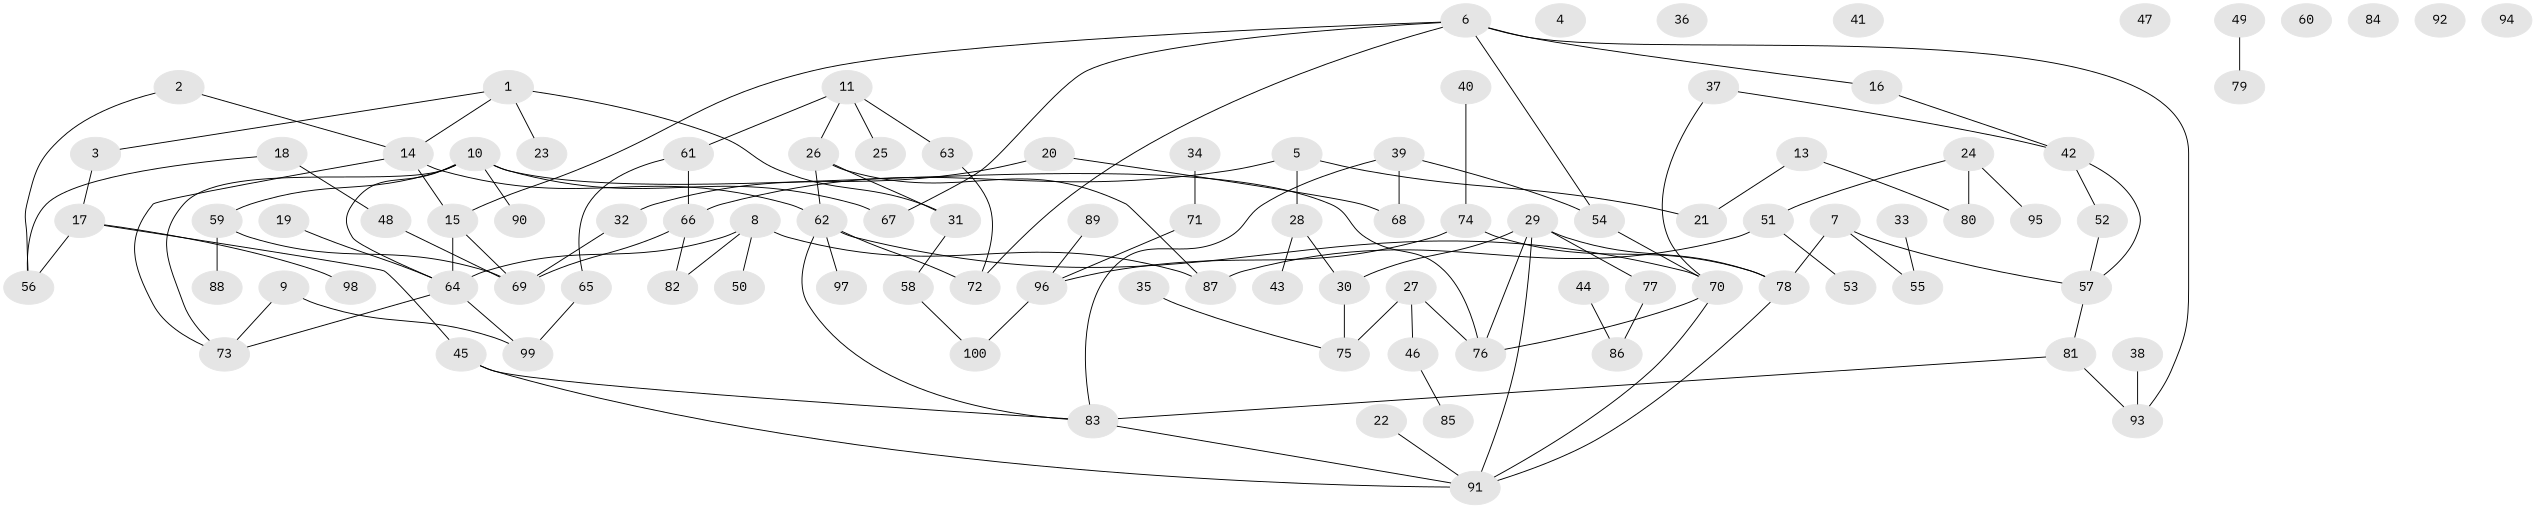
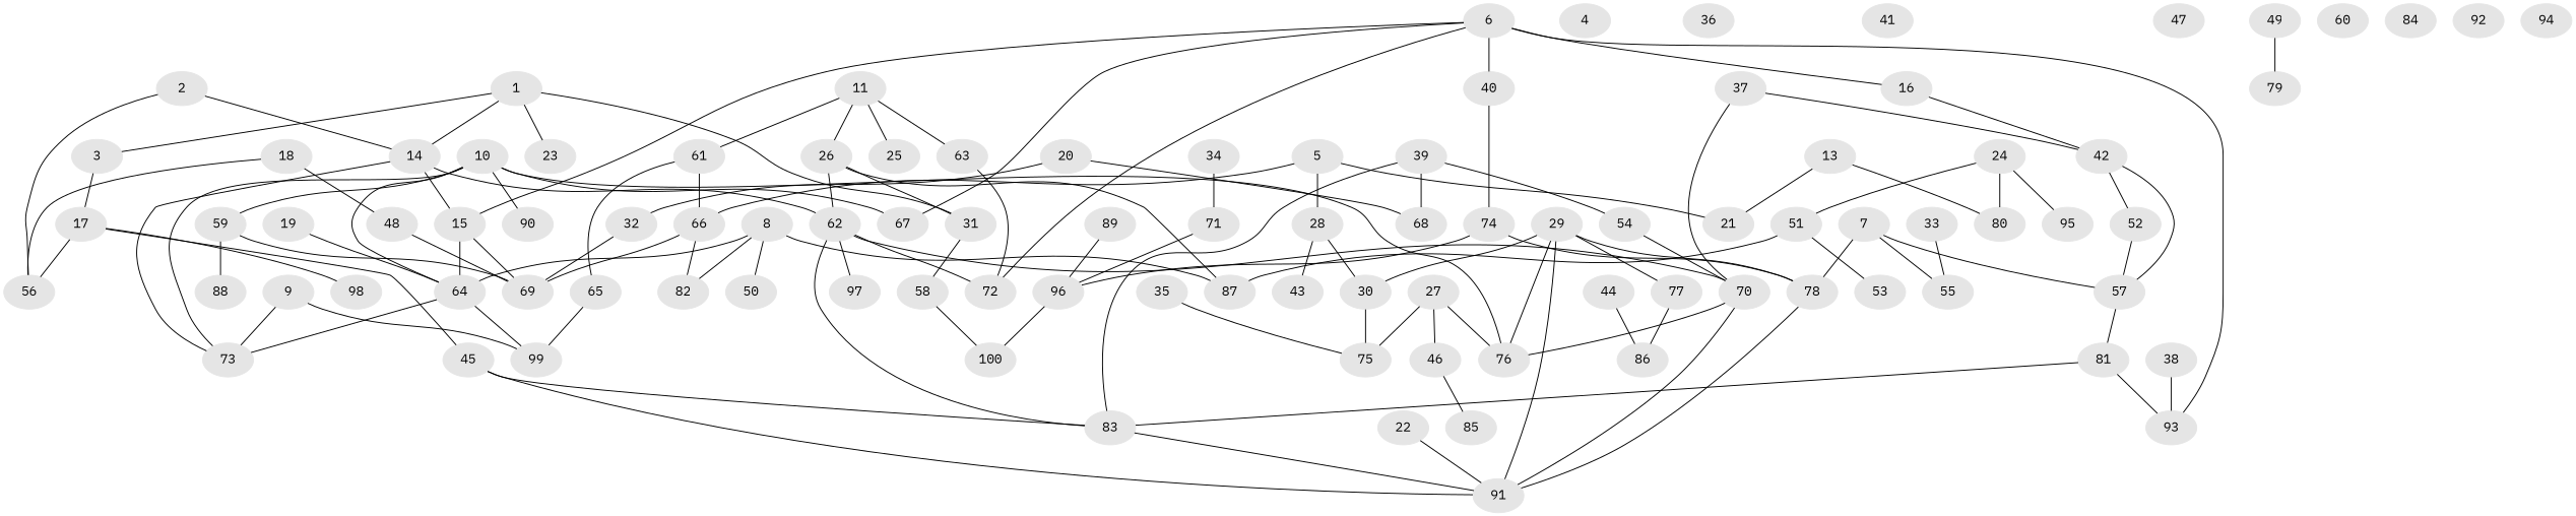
  graph {
    fontname="IBM Plex Mono"
    node [color=gray90 fontname="IBM Plex Mono" style=filled]
    edge [fontname="IBM Plex Mono"]
    1
    3
    14
    23
    31
    17
    15
    73
    62
    58
    2
    56
    45
    98
    4
    5
    21
    28
    66
    30
    43
    82
    69
    6
    16
    40
    67
    72
    93
    64
    42
    74
    7
    55
    57
    78
    81
    91
    8
    50
    87
    99
    9
    10
    59
    76
    90
    88
    11
    25
    26
    61
    63
    65
    13
    80
    70
    83
    97
    52
    18
    48
    19
    20
    32
    68
    22
    24
    51
    95
    53
    27
    46
    75
    85
    29
    77
    86
    100
    33
    34
    71
    96
    35
    36
    37
    38
    39
    54
    41
    44
    47
    49
    79
    60
    84
    89
    92
    94
    1 -- 3
    1 -- 14
    1 -- 23
    1 -- 31
    3 -- 17
    14 -- 15
    14 -- 73
    14 -- 62
    31 -- 58
    17 -- 56
    17 -- 45
    17 -- 98
    15 -- 69
    15 -- 64
    62 -- 72
    62 -- 70
    62 -- 83
    62 -- 97
    58 -- 100
    2 -- 14
    2 -- 56
    45 -- 91
    45 -- 83
    5 -- 21
    5 -- 28
    5 -- 66
    28 -- 30
    28 -- 43
    66 -- 82
    66 -- 69
    30 -- 75
    6 -- 15
    6 -- 16
-   6 -- 54
+   6 -- 40
    6 -- 67
    6 -- 72
    6 -- 93
    16 -- 42
    40 -- 74
    64 -- 73
    64 -- 99
    42 -- 57
    42 -- 52
    74 -- 78
    74 -- 96
    7 -- 55
    7 -- 57
    7 -- 78
    57 -- 81
    78 -- 91
    81 -- 93
    81 -- 83
    8 -- 82
    8 -- 64
    8 -- 50
    8 -- 87
    9 -- 73
    9 -- 99
    10 -- 73
    10 -- 67
    10 -- 64
    10 -- 59
    10 -- 76
    10 -- 90
    59 -- 69
    59 -- 88
    11 -- 25
    11 -- 26
    11 -- 61
    11 -- 63
    26 -- 31
    26 -- 62
    26 -- 87
    61 -- 66
    61 -- 65
    63 -- 72
    65 -- 99
    13 -- 21
    13 -- 80
    70 -- 91
    70 -- 76
    83 -- 91
    52 -- 57
    18 -- 56
    18 -- 48
    48 -- 69
    19 -- 64
    20 -- 32
    20 -- 68
    32 -- 69
    22 -- 91
    24 -- 80
    24 -- 51
    24 -- 95
    51 -- 87
    51 -- 53
    27 -- 76
    27 -- 46
    27 -- 75
    46 -- 85
    29 -- 30
    29 -- 78
    29 -- 91
    29 -- 76
    29 -- 77
    77 -- 86
    33 -- 55
    34 -- 71
    71 -- 96
    96 -- 100
    35 -- 75
    37 -- 42
    37 -- 70
    38 -- 93
    39 -- 83
    39 -- 68
    39 -- 54
    54 -- 70
    44 -- 86
    49 -- 79
    89 -- 96
  }
